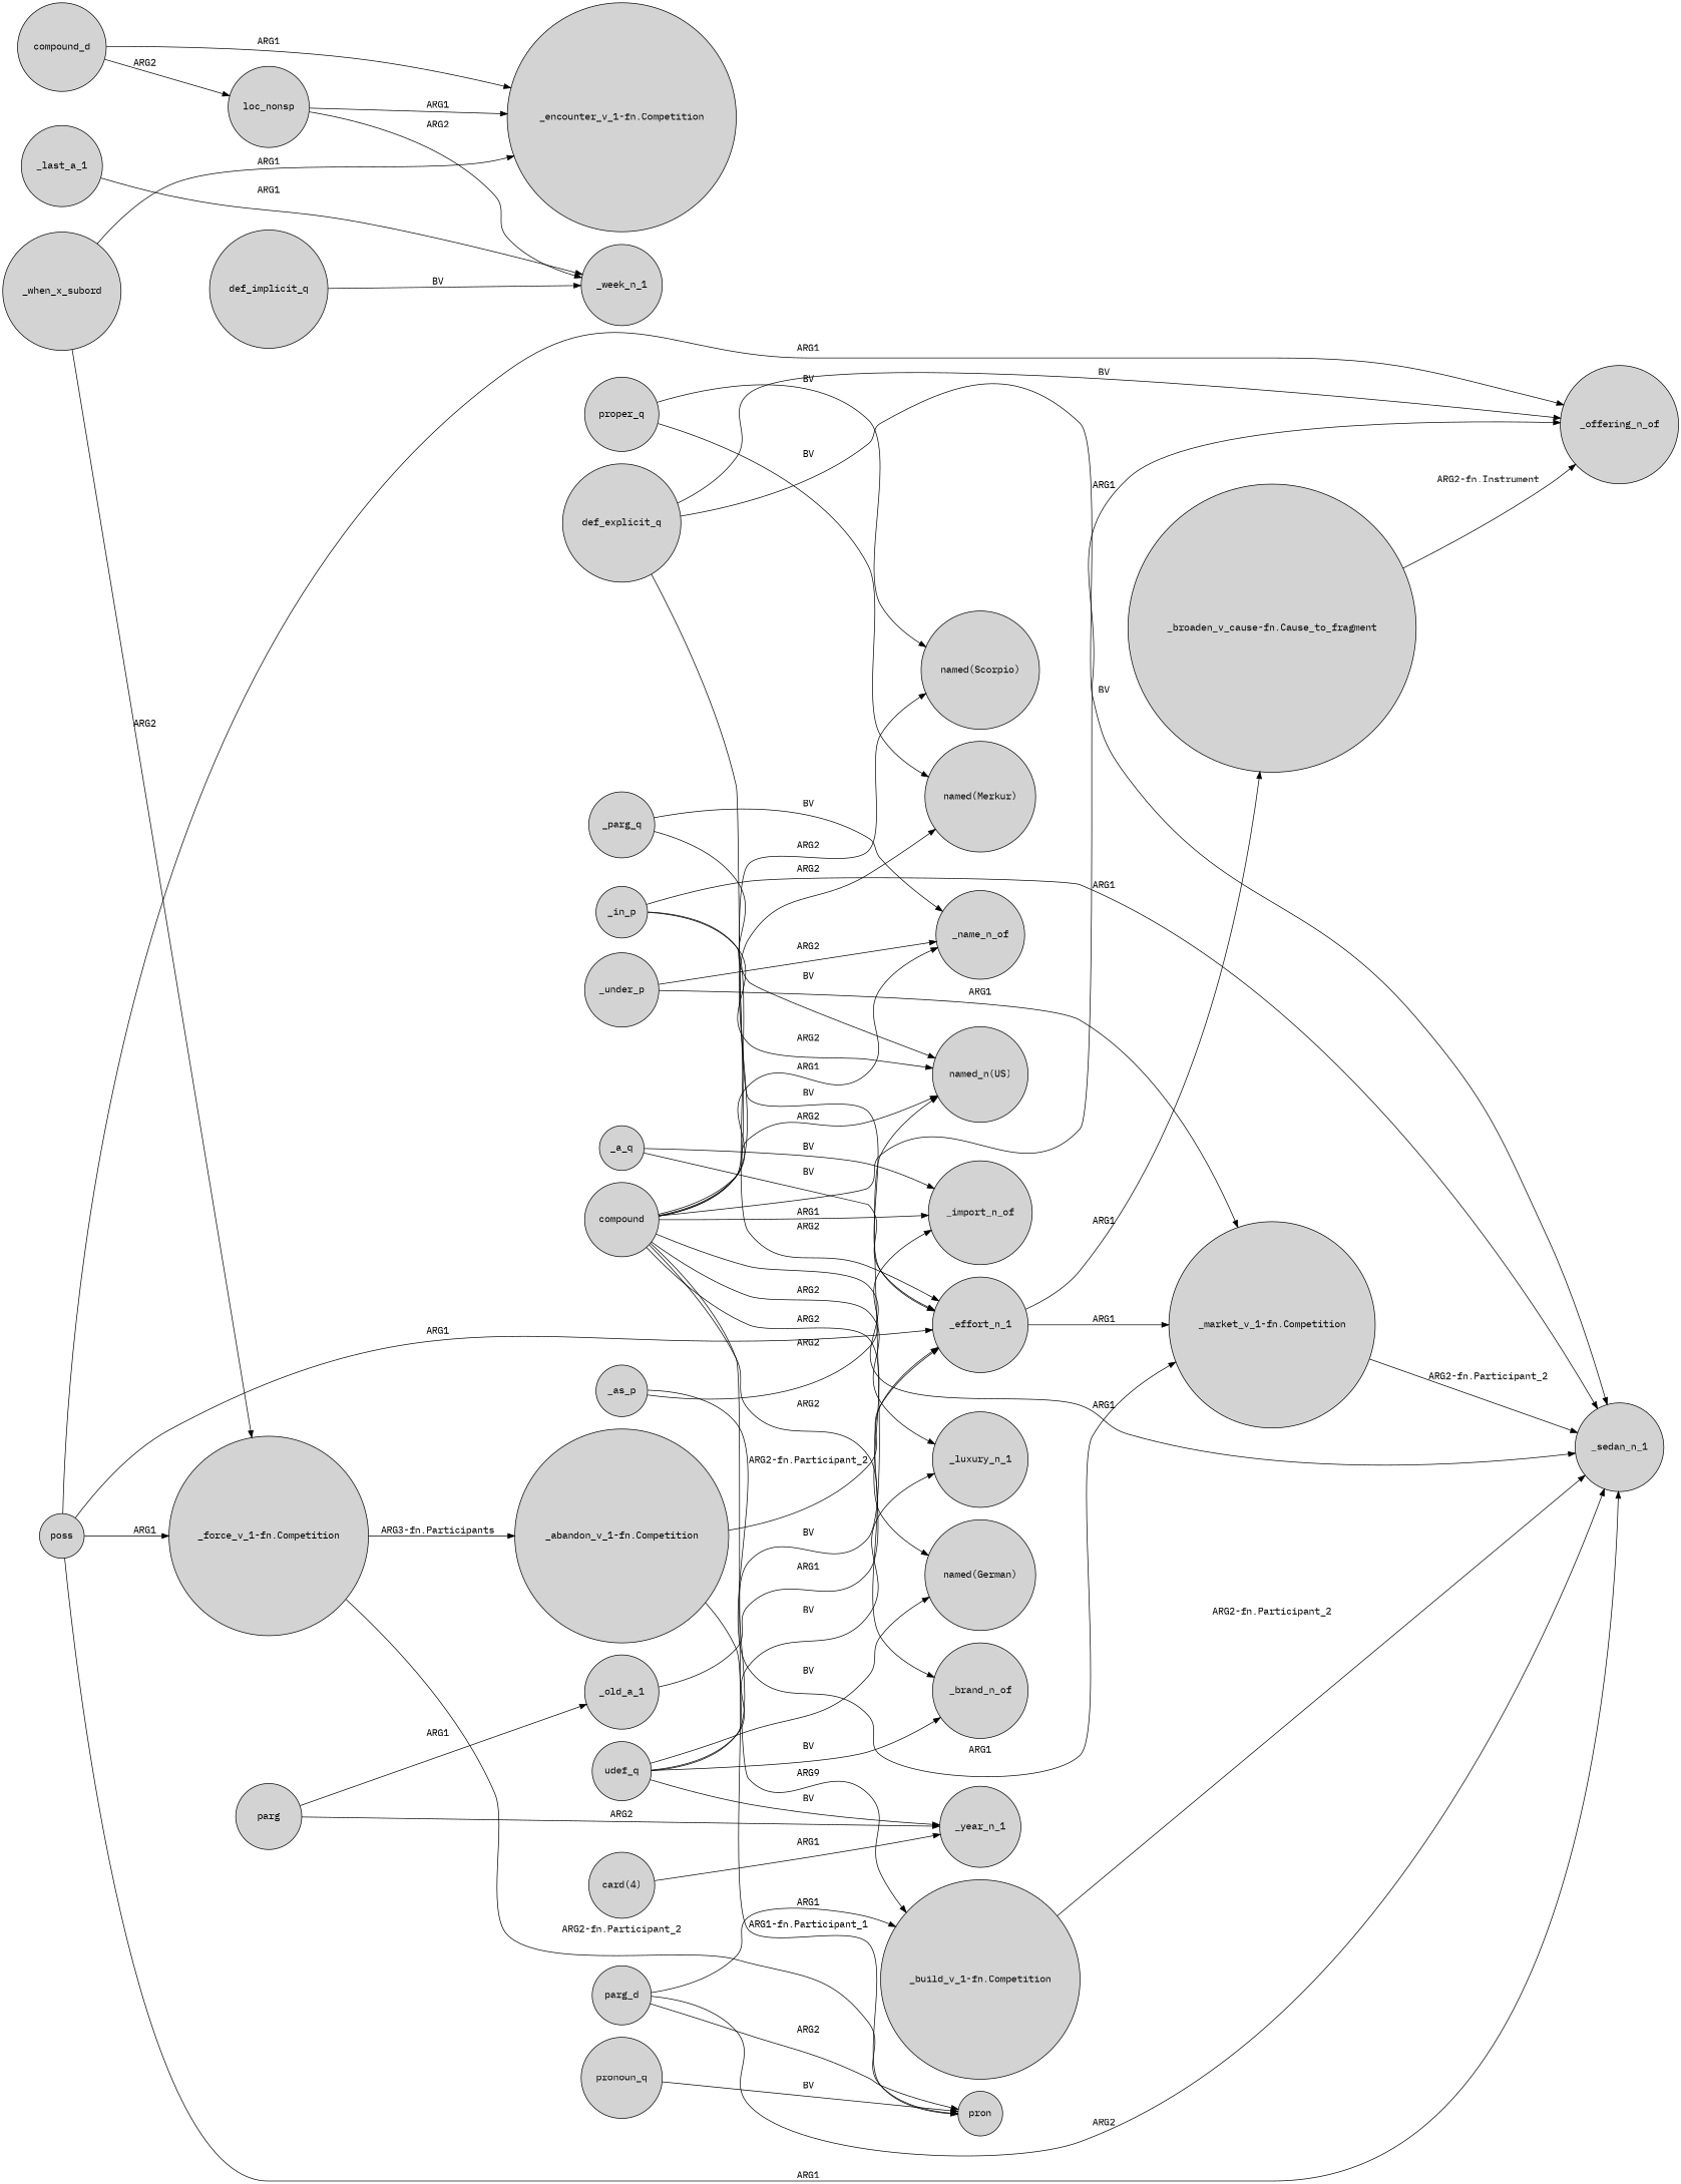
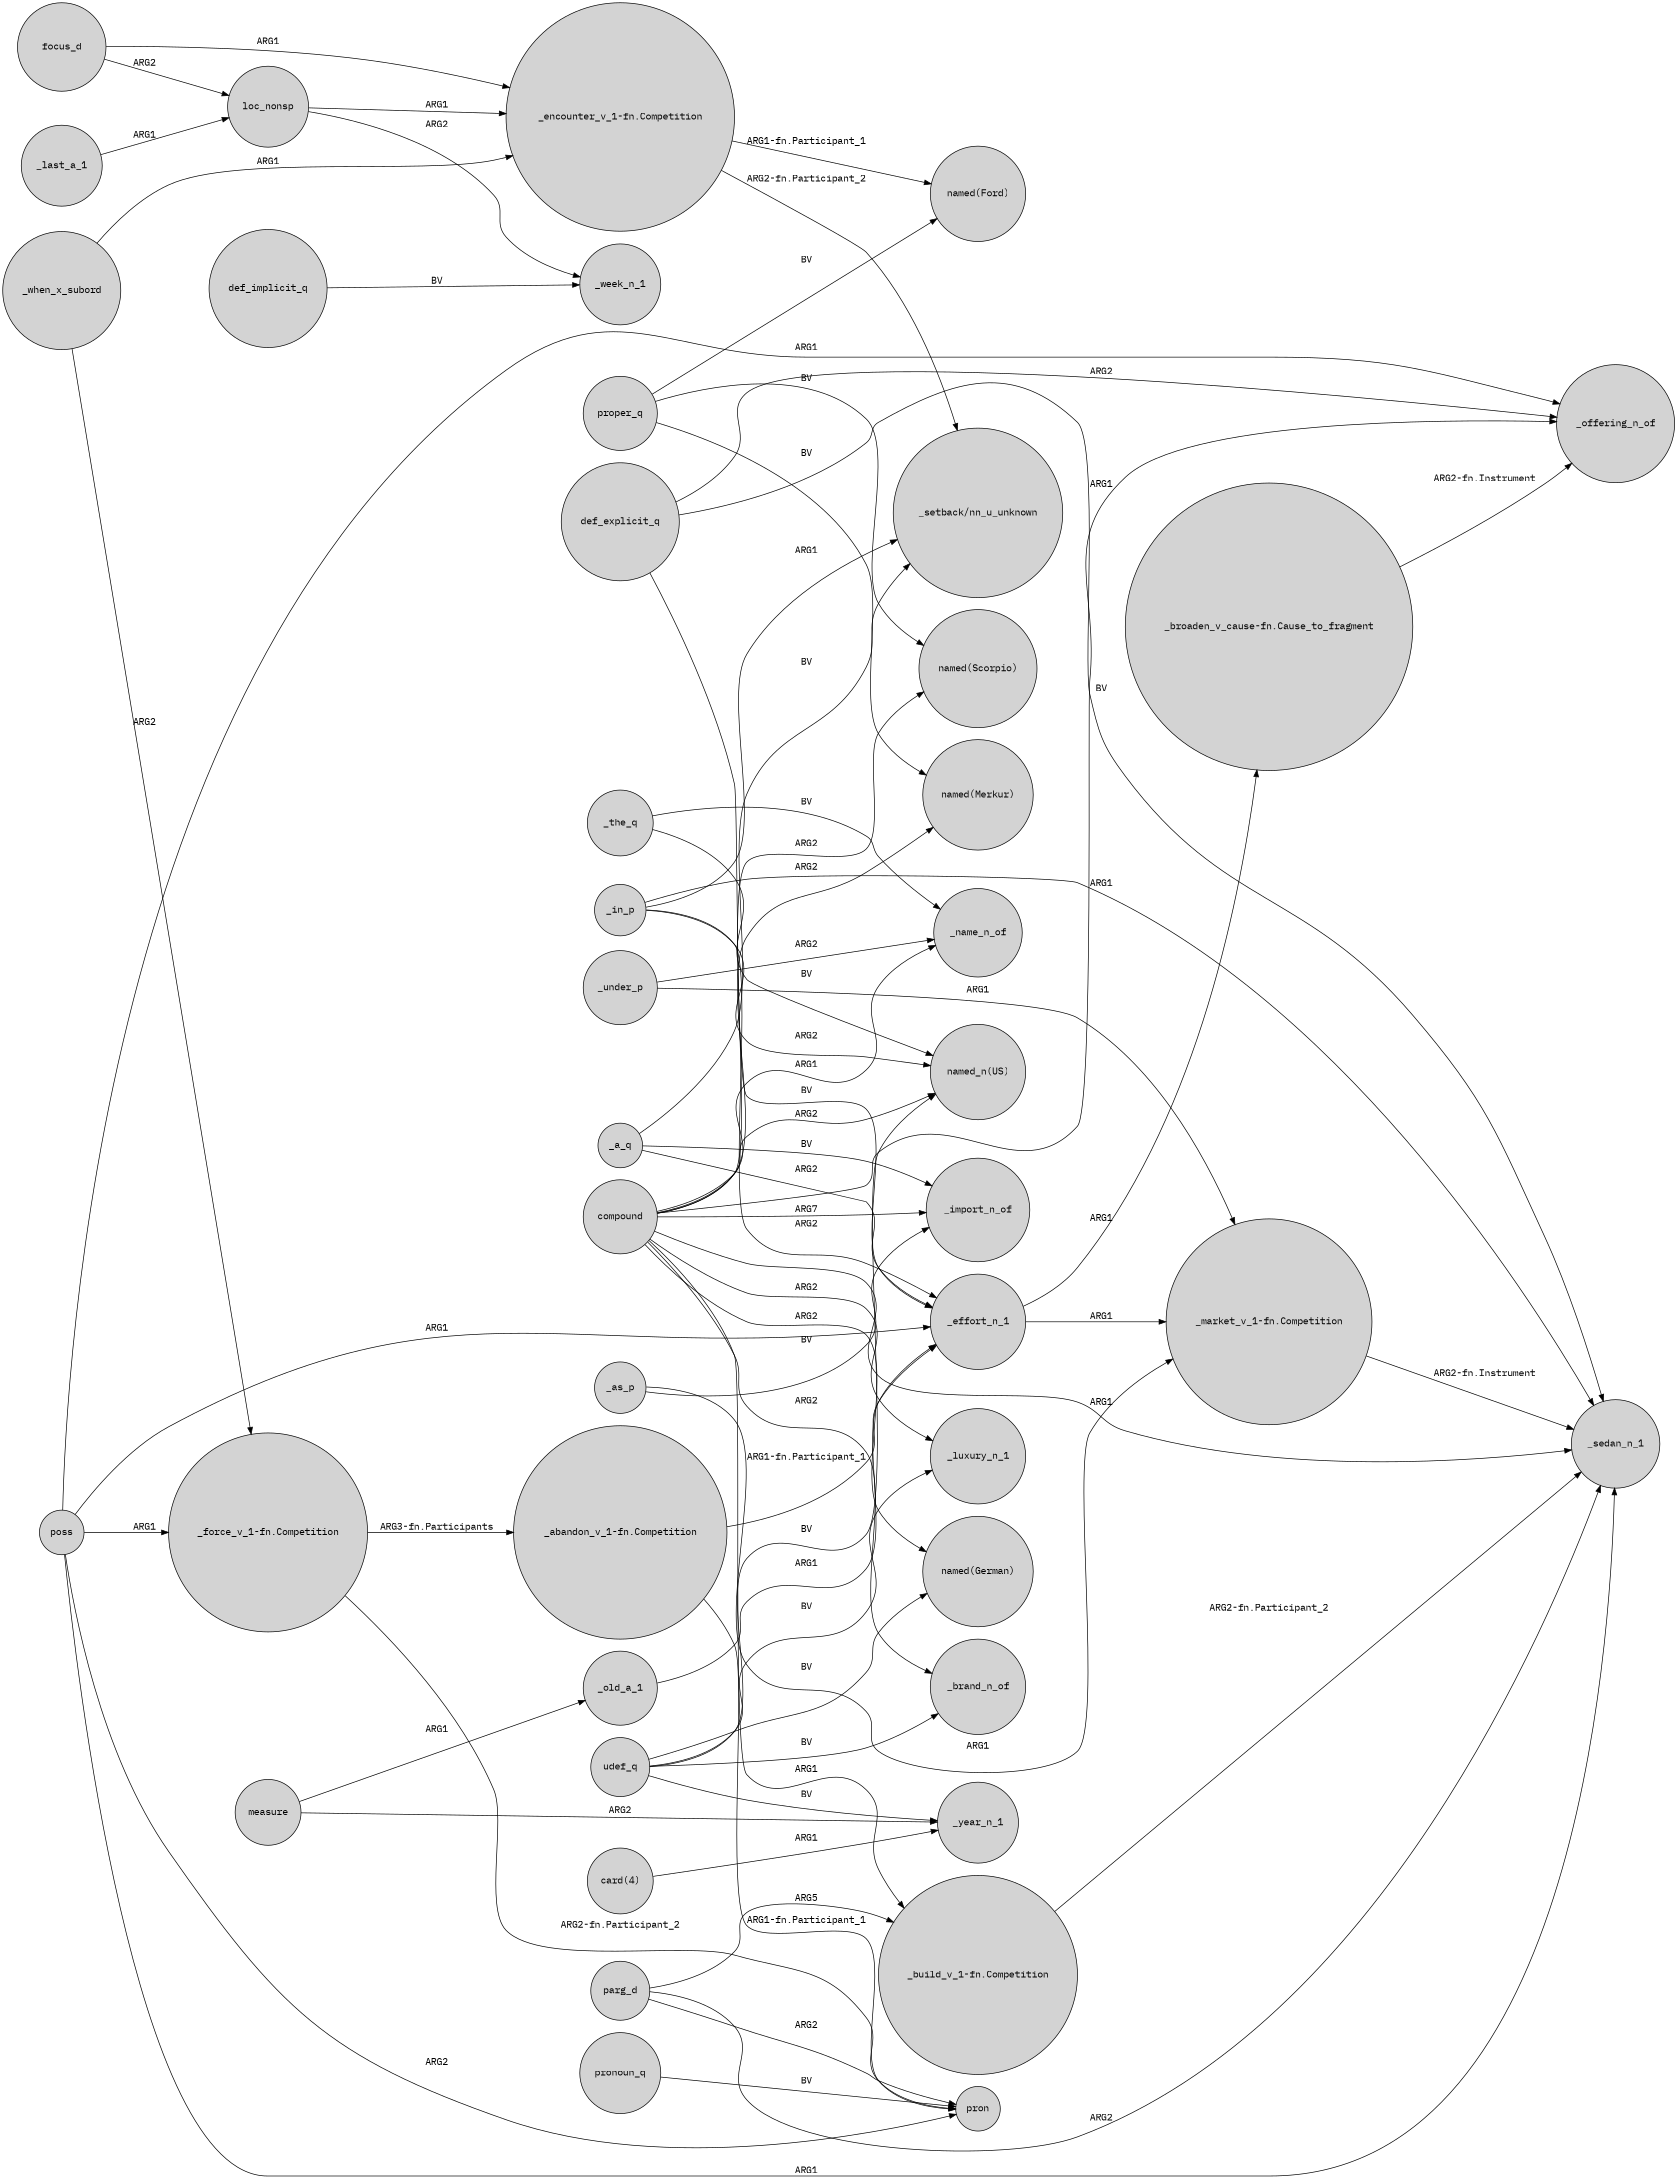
  digraph {
    fontname="IBM Plex Mono"
    rankdir=LR
    node [fontname="IBM Plex Mono" shape=circle style=filled]
    edge [fontname="IBM Plex Mono"]
    _when_x_subord
    "_encounter_v_1-fn.Competition"
    "_force_v_1-fn.Competition"
+   "named(Ford)"
+   "_setback/nn_u_unknown"
    "_abandon_v_1-fn.Competition"
    pron
    _under_p
    _name_n_of
    "_market_v_1-fn.Competition"
    _sedan_n_1
    _in_p
    _effort_n_1
    "named_n(US)"
    "_broaden_v_cause-fn.Cause_to_fragment"
    _offering_n_of
    "_build_v_1-fn.Competition"
    def_explicit_q
    proper_q
    "named(Scorpio)"
    "named(Merkur)"
-   _the_q [label=_parg_q]
+   _the_q
    _as_p
    _import_n_of
    compound
    _luxury_n_1
    "named(German)"
    _brand_n_of
    parg_d
    udef_q
    _year_n_1
    poss
    _a_q
    "card(4)"
-   focus_d [label=compound_d]
+   focus_d
    loc_nonsp
    _week_n_1
-   measure [label=parg]
+   measure
    _old_a_1
    pronoun_q
    _last_a_1
    def_implicit_q
    _when_x_subord -> "_encounter_v_1-fn.Competition" [label=ARG1]
    _when_x_subord -> "_force_v_1-fn.Competition" [label=ARG2]
+   "_encounter_v_1-fn.Competition" -> "named(Ford)" [label="ARG1-fn.Participant_1"]
+   "_encounter_v_1-fn.Competition" -> "_setback/nn_u_unknown" [label="ARG2-fn.Participant_2"]
    "_force_v_1-fn.Competition" -> "_abandon_v_1-fn.Competition" [label="ARG3-fn.Participants"]
    "_force_v_1-fn.Competition" -> pron [label="ARG2-fn.Participant_2"]
    "_abandon_v_1-fn.Competition" -> pron [label="ARG1-fn.Participant_1"]
-   "_abandon_v_1-fn.Competition" -> _effort_n_1 [label="ARG2-fn.Participant_2"]
+   "_abandon_v_1-fn.Competition" -> _effort_n_1 [label="ARG1-fn.Participant_1"]
    _under_p -> _name_n_of [label=ARG2]
    _under_p -> "_market_v_1-fn.Competition" [label=ARG1]
-   "_market_v_1-fn.Competition" -> _sedan_n_1 [label="ARG2-fn.Participant_2"]
+   "_market_v_1-fn.Competition" -> _sedan_n_1 [label="ARG2-fn.Instrument"]
+   _in_p -> "_setback/nn_u_unknown" [label=ARG1]
    _in_p -> _sedan_n_1 [label=ARG1]
    _in_p -> _effort_n_1 [label=ARG2]
    _in_p -> "named_n(US)" [label=ARG2]
    _effort_n_1 -> "_market_v_1-fn.Competition" [label=ARG1]
    _effort_n_1 -> "_broaden_v_cause-fn.Cause_to_fragment" [label=ARG1]
    "_broaden_v_cause-fn.Cause_to_fragment" -> _offering_n_of [label="ARG2-fn.Instrument"]
    "_build_v_1-fn.Competition" -> _sedan_n_1 [label="ARG2-fn.Participant_2"]
    def_explicit_q -> _sedan_n_1 [label=BV]
    def_explicit_q -> _effort_n_1 [label=BV]
-   def_explicit_q -> _offering_n_of [label=BV]
+   def_explicit_q -> _offering_n_of [label=ARG2]
+   proper_q -> "named(Ford)" [label=BV]
    proper_q -> "named(Scorpio)" [label=BV]
    proper_q -> "named(Merkur)" [label=BV]
    _the_q -> _name_n_of [label=BV]
    _the_q -> "named_n(US)" [label=BV]
    _as_p -> "_market_v_1-fn.Competition" [label=ARG1]
-   _as_p -> _import_n_of [label=ARG2]
+   _as_p -> _import_n_of [label=BV]
    compound -> _name_n_of [label=ARG1]
    compound -> _sedan_n_1 [label=ARG1]
    compound -> "named_n(US)" [label=ARG2]
    compound -> _offering_n_of [label=ARG1]
-   compound -> "_build_v_1-fn.Competition" [label=ARG9]
+   compound -> "_build_v_1-fn.Competition" [label=ARG1]
    compound -> "named(Scorpio)" [label=ARG2]
    compound -> "named(Merkur)" [label=ARG2]
-   compound -> _import_n_of [label=ARG1]
+   compound -> _import_n_of [label=ARG7]
    compound -> _luxury_n_1 [label=ARG2]
    compound -> "named(German)" [label=ARG2]
    compound -> _brand_n_of [label=ARG2]
    parg_d -> pron [label=ARG2]
    parg_d -> _sedan_n_1 [label=ARG2]
-   parg_d -> "_build_v_1-fn.Competition" [label=ARG1]
+   parg_d -> "_build_v_1-fn.Competition" [label=ARG5]
    udef_q -> "named_n(US)" [label=BV]
    udef_q -> _luxury_n_1 [label=BV]
    udef_q -> "named(German)" [label=BV]
    udef_q -> _brand_n_of [label=BV]
    udef_q -> _year_n_1 [label=BV]
    poss -> "_force_v_1-fn.Competition" [label=ARG1]
+   poss -> pron [label=ARG2]
    poss -> _sedan_n_1 [label=ARG1]
    poss -> _effort_n_1 [label=ARG1]
    poss -> _offering_n_of [label=ARG1]
-   _a_q -> _effort_n_1 [label=BV]
+   _a_q -> "_setback/nn_u_unknown" [label=BV]
+   _a_q -> _effort_n_1 [label=ARG2]
    _a_q -> _import_n_of [label=BV]
    "card(4)" -> _year_n_1 [label=ARG1]
    focus_d -> "_encounter_v_1-fn.Competition" [label=ARG1]
    focus_d -> loc_nonsp [label=ARG2]
    loc_nonsp -> "_encounter_v_1-fn.Competition" [label=ARG1]
    loc_nonsp -> _week_n_1 [label=ARG2]
    measure -> _year_n_1 [label=ARG2]
    measure -> _old_a_1 [label=ARG1]
    _old_a_1 -> _effort_n_1 [label=ARG1]
    pronoun_q -> pron [label=BV]
-   _last_a_1 -> _week_n_1 [label=ARG1]
+   _last_a_1 -> loc_nonsp [label=ARG1]
    def_implicit_q -> _week_n_1 [label=BV]
  }
